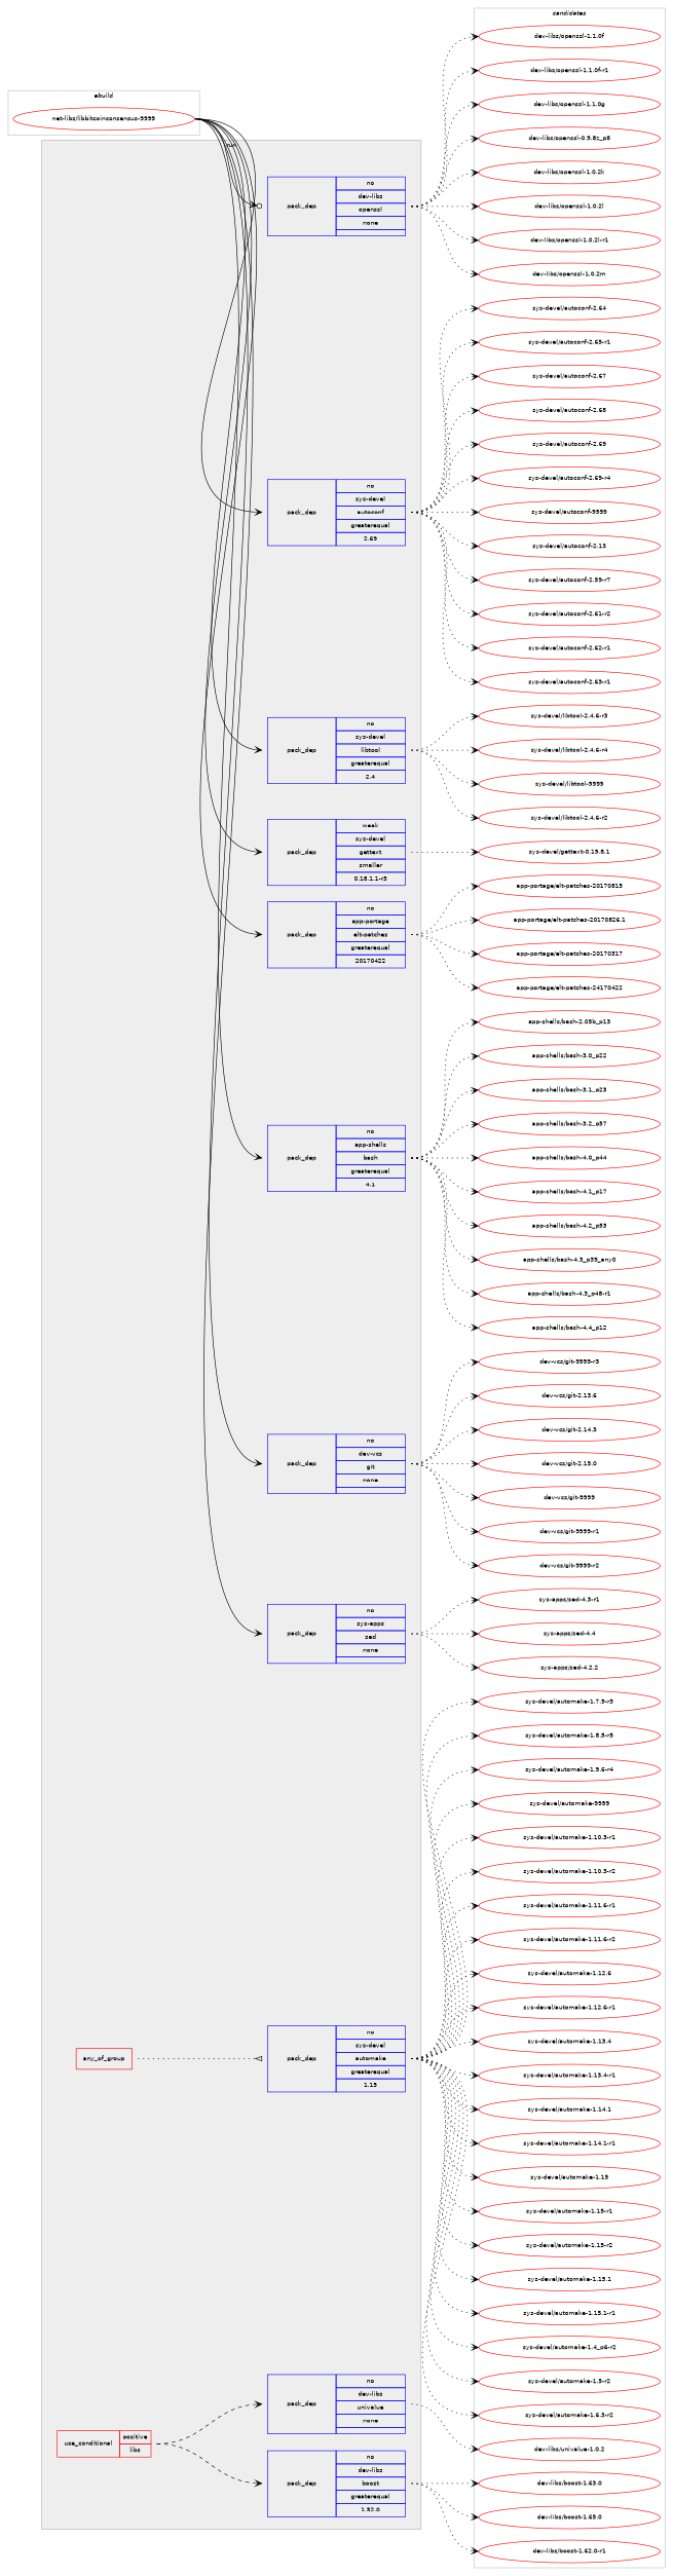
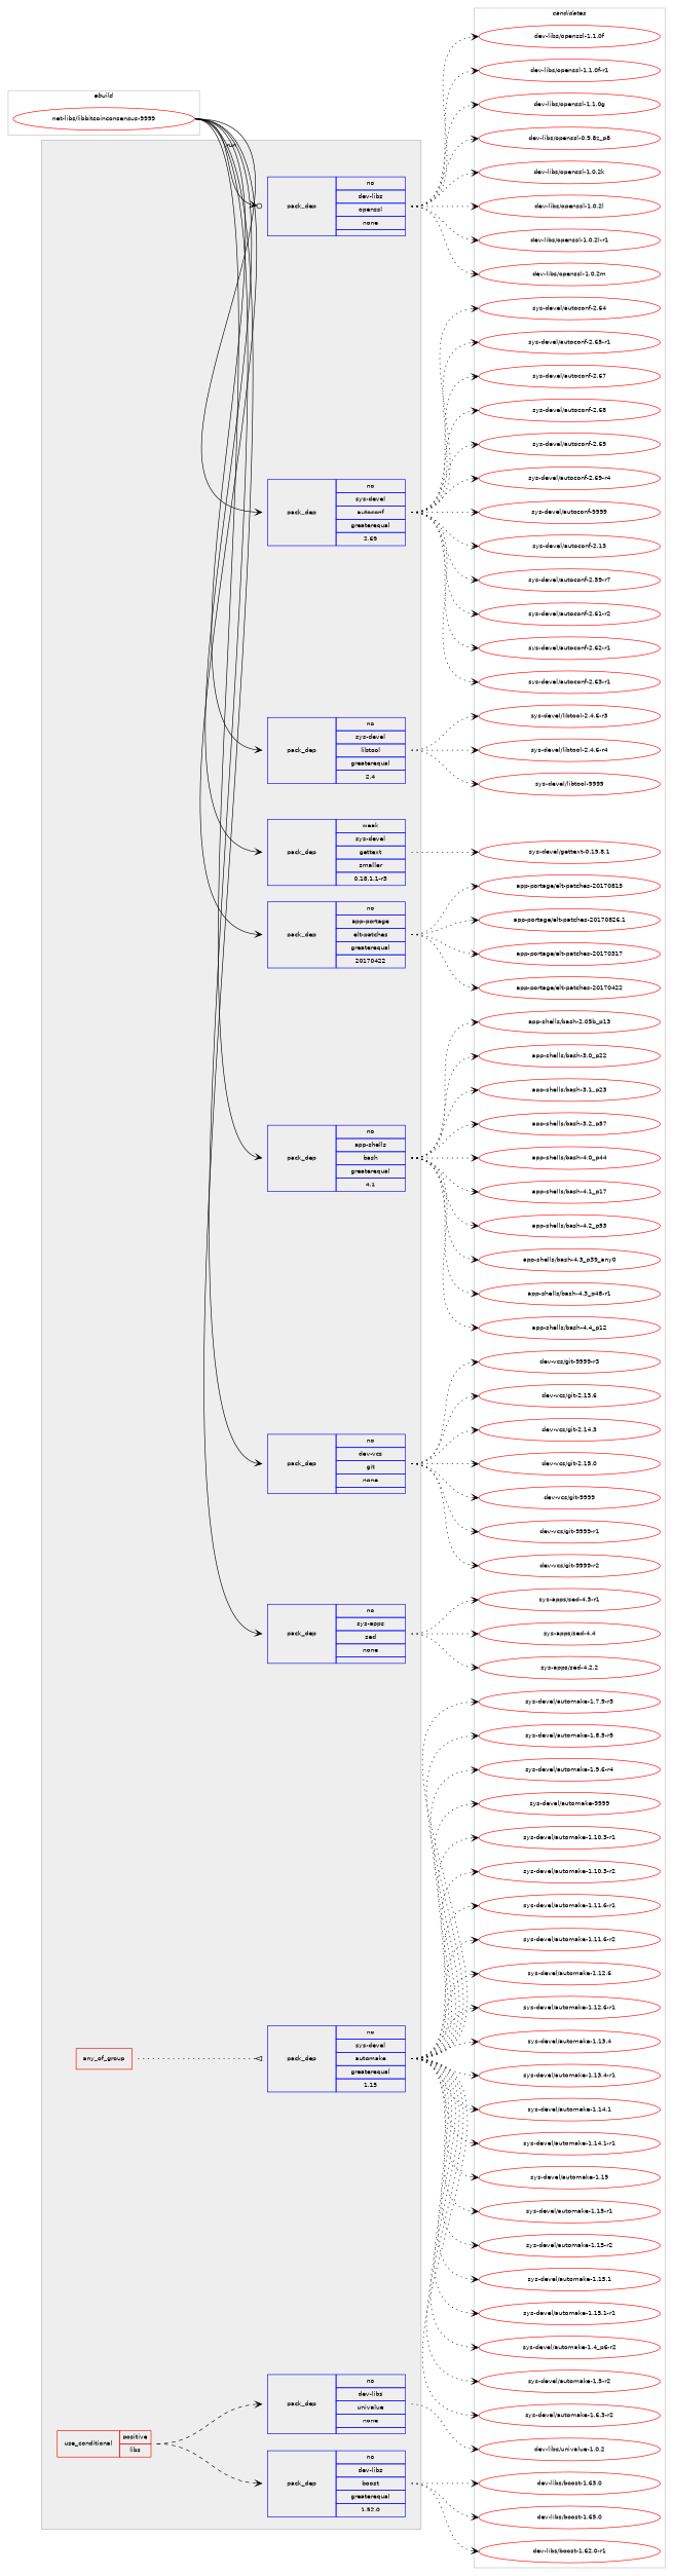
  digraph {
    compound=true
    concentrate=true
    fontname=Helvetica
    fontsize=10
    newrank=true
    rankdir=LR
    ranksep=1.5
    node [color=red fontname=Helvetica fontsize=10]
    edge [arrowhead=vee headport=w style=dotted tailport=e weight=100]
    n1 [label="net-libs/libbitcoinconsensus-9999" width=4]
    n2 [color=blue label=<<TABLE BORDER="0" CELLBORDER="1" CELLSPACING="0" CELLPADDING="4" WIDTH="220"><TR><TD ROWSPAN="6" CELLPADDING="30">pack_dep</TD></TR><TR><TD WIDTH="110">no</TD></TR><TR><TD>sys-devel</TD></TR><TR><TD>automake</TD></TR><TR><TD>greaterequal</TD></TR><TR><TD>1.15</TD></TR></TABLE>> shape=none]
    n3 [label=<<TABLE BORDER="0" CELLBORDER="1" CELLSPACING="0" CELLPADDING="4"><TR><TD CELLPADDING="10">any_of_group</TD></TR></TABLE>> shape=none]
    n4 [color=blue label=<<TABLE BORDER="0" CELLBORDER="1" CELLSPACING="0" CELLPADDING="4" WIDTH="220"><TR><TD ROWSPAN="6" CELLPADDING="30">pack_dep</TD></TR><TR><TD WIDTH="110">no</TD></TR><TR><TD>dev-libs</TD></TR><TR><TD>univalue</TD></TR><TR><TD>none</TD></TR><TR><TD></TD></TR></TABLE>> shape=none]
    n5 [color=blue label=<<TABLE BORDER="0" CELLBORDER="1" CELLSPACING="0" CELLPADDING="4" WIDTH="220"><TR><TD ROWSPAN="6" CELLPADDING="30">pack_dep</TD></TR><TR><TD WIDTH="110">no</TD></TR><TR><TD>dev-libs</TD></TR><TR><TD>boost</TD></TR><TR><TD>greaterequal</TD></TR><TR><TD>1.52.0</TD></TR></TABLE>> shape=none]
    n6 [label=<<TABLE BORDER="0" CELLBORDER="1" CELLSPACING="0" CELLPADDING="4"><TR><TD ROWSPAN="3" CELLPADDING="10">use_conditional</TD></TR><TR><TD>positive</TD></TR><TR><TD>libs</TD></TR></TABLE>> shape=none]
    n7 [color=blue label=<<TABLE BORDER="0" CELLBORDER="1" CELLSPACING="0" CELLPADDING="4" WIDTH="220"><TR><TD ROWSPAN="6" CELLPADDING="30">pack_dep</TD></TR><TR><TD WIDTH="110">no</TD></TR><TR><TD>app-portage</TD></TR><TR><TD>elt-patches</TD></TR><TR><TD>greaterequal</TD></TR><TR><TD>20170422</TD></TR></TABLE>> shape=none]
    n8 [color=blue label=<<TABLE BORDER="0" CELLBORDER="1" CELLSPACING="0" CELLPADDING="4" WIDTH="220"><TR><TD ROWSPAN="6" CELLPADDING="30">pack_dep</TD></TR><TR><TD WIDTH="110">no</TD></TR><TR><TD>app-shells</TD></TR><TR><TD>bash</TD></TR><TR><TD>greaterequal</TD></TR><TR><TD>4.1</TD></TR></TABLE>> shape=none]
    n9 [color=blue label=<<TABLE BORDER="0" CELLBORDER="1" CELLSPACING="0" CELLPADDING="4" WIDTH="220"><TR><TD ROWSPAN="6" CELLPADDING="30">pack_dep</TD></TR><TR><TD WIDTH="110">no</TD></TR><TR><TD>dev-vcs</TD></TR><TR><TD>git</TD></TR><TR><TD>none</TD></TR><TR><TD></TD></TR></TABLE>> shape=none]
    n10 [color=blue label=<<TABLE BORDER="0" CELLBORDER="1" CELLSPACING="0" CELLPADDING="4" WIDTH="220"><TR><TD ROWSPAN="6" CELLPADDING="30">pack_dep</TD></TR><TR><TD WIDTH="110">no</TD></TR><TR><TD>sys-apps</TD></TR><TR><TD>sed</TD></TR><TR><TD>none</TD></TR><TR><TD></TD></TR></TABLE>> shape=none]
    n11 [color=blue label=<<TABLE BORDER="0" CELLBORDER="1" CELLSPACING="0" CELLPADDING="4" WIDTH="220"><TR><TD ROWSPAN="6" CELLPADDING="30">pack_dep</TD></TR><TR><TD WIDTH="110">no</TD></TR><TR><TD>sys-devel</TD></TR><TR><TD>autoconf</TD></TR><TR><TD>greaterequal</TD></TR><TR><TD>2.69</TD></TR></TABLE>> shape=none]
    n12 [color=blue label=<<TABLE BORDER="0" CELLBORDER="1" CELLSPACING="0" CELLPADDING="4" WIDTH="220"><TR><TD ROWSPAN="6" CELLPADDING="30">pack_dep</TD></TR><TR><TD WIDTH="110">no</TD></TR><TR><TD>sys-devel</TD></TR><TR><TD>libtool</TD></TR><TR><TD>greaterequal</TD></TR><TR><TD>2.4</TD></TR></TABLE>> shape=none]
    n13 [color=blue label=<<TABLE BORDER="0" CELLBORDER="1" CELLSPACING="0" CELLPADDING="4" WIDTH="220"><TR><TD ROWSPAN="6" CELLPADDING="30">pack_dep</TD></TR><TR><TD WIDTH="110">weak</TD></TR><TR><TD>sys-devel</TD></TR><TR><TD>gettext</TD></TR><TR><TD>smaller</TD></TR><TR><TD>0.18.1.1-r3</TD></TR></TABLE>> shape=none]
    n14 [color=blue label=<<TABLE BORDER="0" CELLBORDER="1" CELLSPACING="0" CELLPADDING="4" WIDTH="220"><TR><TD ROWSPAN="6" CELLPADDING="30">pack_dep</TD></TR><TR><TD WIDTH="110">no</TD></TR><TR><TD>dev-libs</TD></TR><TR><TD>openssl</TD></TR><TR><TD>none</TD></TR><TR><TD></TD></TR></TABLE>> shape=none]
    n15 [label="sys-devel/automake-1.10.3-r1" width=4]
    n16 [label="sys-devel/automake-1.10.3-r2" width=4]
    n17 [label="sys-devel/automake-1.11.6-r1" width=4]
    n18 [label="sys-devel/automake-1.11.6-r2" width=4]
    n19 [label="sys-devel/automake-1.12.6" width=4]
    n20 [label="sys-devel/automake-1.12.6-r1" width=4]
    n21 [label="sys-devel/automake-1.13.4" width=4]
    n22 [label="sys-devel/automake-1.13.4-r1" width=4]
    n23 [label="sys-devel/automake-1.14.1" width=4]
    n24 [label="sys-devel/automake-1.14.1-r1" width=4]
    n25 [label="sys-devel/automake-1.15" width=4]
    n26 [label="sys-devel/automake-1.15-r1" width=4]
    n27 [label="sys-devel/automake-1.15-r2" width=4]
    n28 [label="sys-devel/automake-1.15.1" width=4]
    n29 [label="sys-devel/automake-1.15.1-r1" width=4]
    n30 [label="sys-devel/automake-1.4_p6-r2" width=4]
    n31 [label="sys-devel/automake-1.5-r2" width=4]
    n32 [label="sys-devel/automake-1.6.3-r2" width=4]
    n33 [label="sys-devel/automake-1.7.9-r3" width=4]
    n34 [label="sys-devel/automake-1.8.5-r5" width=4]
    n35 [label="sys-devel/automake-1.9.6-r4" width=4]
    n36 [label="sys-devel/automake-9999" width=4]
    n37 [label="dev-libs/univalue-1.0.2" width=4]
    n38 [label="dev-libs/boost-1.62.0-r1" width=4]
    n39 [label="dev-libs/boost-1.63.0" width=4]
    n40 [label="dev-libs/boost-1.65.0" width=4]
    n41 [label="app-portage/elt-patches-20170317" width=4]
-   n42 [label="app-portage/elt-patches-24170422" width=4]
+   n42 [label="app-portage/elt-patches-20170422" width=4]
    n43 [label="app-portage/elt-patches-20170815" width=4]
    n44 [label="app-portage/elt-patches-20170826.1" width=4]
    n45 [label="app-shells/bash-2.05b_p13" width=4]
    n46 [label="app-shells/bash-3.0_p22" width=4]
    n47 [label="app-shells/bash-3.1_p23" width=4]
    n48 [label="app-shells/bash-3.2_p57" width=4]
    n49 [label="app-shells/bash-4.0_p44" width=4]
    n50 [label="app-shells/bash-4.1_p17" width=4]
    n51 [label="app-shells/bash-4.2_p53" width=4]
    n52 [label="app-shells/bash-4.3_p39_any0" width=4]
    n53 [label="app-shells/bash-4.3_p48-r1" width=4]
    n54 [label="app-shells/bash-4.4_p12" width=4]
    n55 [label="dev-vcs/git-2.13.6" width=4]
    n56 [label="dev-vcs/git-2.14.3" width=4]
    n57 [label="dev-vcs/git-2.15.0" width=4]
    n58 [label="dev-vcs/git-9999" width=4]
    n59 [label="dev-vcs/git-9999-r1" width=4]
    n60 [label="dev-vcs/git-9999-r2" width=4]
    n61 [label="dev-vcs/git-9999-r3" width=4]
    n62 [label="sys-apps/sed-4.2.2" width=4]
    n63 [label="sys-apps/sed-4.3-r1" width=4]
    n64 [label="sys-apps/sed-4.4" width=4]
    n65 [label="sys-devel/autoconf-2.13" width=4]
    n66 [label="sys-devel/autoconf-2.59-r7" width=4]
    n67 [label="sys-devel/autoconf-2.61-r2" width=4]
    n68 [label="sys-devel/autoconf-2.62-r1" width=4]
    n69 [label="sys-devel/autoconf-2.63-r1" width=4]
    n70 [label="sys-devel/autoconf-2.64" width=4]
    n71 [label="sys-devel/autoconf-2.65-r1" width=4]
    n72 [label="sys-devel/autoconf-2.67" width=4]
    n73 [label="sys-devel/autoconf-2.68" width=4]
    n74 [label="sys-devel/autoconf-2.69" width=4]
    n75 [label="sys-devel/autoconf-2.69-r4" width=4]
    n76 [label="sys-devel/autoconf-9999" width=4]
-   n77 [label="sys-devel/libtool-2.4.6-r2" width=4]
    n78 [label="sys-devel/libtool-2.4.6-r3" width=4]
    n79 [label="sys-devel/libtool-2.4.6-r4" width=4]
    n80 [label="sys-devel/libtool-9999" width=4]
    n81 [label="sys-devel/gettext-0.19.8.1" width=4]
    n82 [label="dev-libs/openssl-0.9.8z_p8" width=4]
    n83 [label="dev-libs/openssl-1.0.2k" width=4]
    n84 [label="dev-libs/openssl-1.0.2l" width=4]
    n85 [label="dev-libs/openssl-1.0.2l-r1" width=4]
    n86 [label="dev-libs/openssl-1.0.2m" width=4]
    n87 [label="dev-libs/openssl-1.1.0f" width=4]
    n88 [label="dev-libs/openssl-1.1.0f-r1" width=4]
    n89 [label="dev-libs/openssl-1.1.0g" width=4]
    subgraph cluster_1 {
      color=gray
      label=<<i>ebuild</i>>
      rank=same
      n1
    }
    subgraph cluster_2 {
      color=gray
      label=<<i>dependencies</i>>
      subgraph cluster_3 {
        color=gray
        fillcolor="#eeeeee"
        label=<<i>compile</i>>
        style=filled
        subgraph sub_4 {
          color=gray
          fillcolor="#eeeeee"
          label=<<i>compile</i>>
          style=filled
          n3
          subgraph sub_5 {
            color=gray
            fillcolor="#eeeeee"
            label=<<i>compile</i>>
            style=filled
            n2
          }
        }
        subgraph sub_6 {
          color=gray
          fillcolor="#eeeeee"
          label=<<i>compile</i>>
          style=filled
          n6
          subgraph sub_7 {
            color=gray
            fillcolor="#eeeeee"
            label=<<i>compile</i>>
            style=filled
            n4
          }
          subgraph sub_8 {
            color=gray
            fillcolor="#eeeeee"
            label=<<i>compile</i>>
            style=filled
            n5
          }
        }
        subgraph sub_9 {
          color=gray
          fillcolor="#eeeeee"
          label=<<i>compile</i>>
          style=filled
          n7
        }
        subgraph sub_10 {
          color=gray
          fillcolor="#eeeeee"
          label=<<i>compile</i>>
          style=filled
          n8
        }
        subgraph sub_11 {
          color=gray
          fillcolor="#eeeeee"
          label=<<i>compile</i>>
          style=filled
          n9
        }
        subgraph sub_12 {
          color=gray
          fillcolor="#eeeeee"
          label=<<i>compile</i>>
          style=filled
          n10
        }
        subgraph sub_13 {
          color=gray
          fillcolor="#eeeeee"
          label=<<i>compile</i>>
          style=filled
          n11
        }
        subgraph sub_14 {
          color=gray
          fillcolor="#eeeeee"
          label=<<i>compile</i>>
          style=filled
          n12
        }
        subgraph sub_15 {
          color=gray
          fillcolor="#eeeeee"
          label=<<i>compile</i>>
          style=filled
          n13
        }
      }
      subgraph cluster_16 {
        color=gray
        fillcolor="#eeeeee"
        label=<<i>compile and run</i>>
        style=filled
        subgraph sub_17 {
          color=gray
          fillcolor="#eeeeee"
          label=<<i>compile and run</i>>
          style=filled
          n14
        }
      }
      subgraph cluster_18 {
        color=gray
        fillcolor="#eeeeee"
        label=<<i>run</i>>
        style=filled
      }
    }
    subgraph cluster_19 {
      color=gray
      label=<<i>candidates</i>>
      rank=same
      subgraph sub_20 {
        color=black
        label=<<i>candidates</i>>
        nodesep=1
        rank=same
        n15
        n16
        n17
        n18
        n19
        n20
        n21
        n22
        n23
        n24
        n25
        n26
        n27
        n28
        n29
        n30
        n31
        n32
        n33
        n34
        n35
        n36
      }
      subgraph sub_21 {
        color=black
        label=<<i>candidates</i>>
        nodesep=1
        rank=same
        n37
      }
      subgraph sub_22 {
        color=black
        label=<<i>candidates</i>>
        nodesep=1
        rank=same
        n38
        n39
        n40
      }
      subgraph sub_23 {
        color=black
        label=<<i>candidates</i>>
        nodesep=1
        rank=same
        n41
        n42
        n43
        n44
      }
      subgraph sub_24 {
        color=black
        label=<<i>candidates</i>>
        nodesep=1
        rank=same
        n45
        n46
        n47
        n48
        n49
        n50
        n51
        n52
        n53
        n54
      }
      subgraph sub_25 {
        color=black
        label=<<i>candidates</i>>
        nodesep=1
        rank=same
        n55
        n56
        n57
        n58
        n59
        n60
        n61
      }
      subgraph sub_26 {
        color=black
        label=<<i>candidates</i>>
        nodesep=1
        rank=same
        n62
        n63
        n64
      }
      subgraph sub_27 {
        color=black
        label=<<i>candidates</i>>
        nodesep=1
        rank=same
        n65
        n66
        n67
        n68
        n69
        n70
        n71
        n72
        n73
        n74
        n75
        n76
      }
      subgraph sub_28 {
        color=black
        label=<<i>candidates</i>>
        nodesep=1
        rank=same
-       n77
        n78
        n79
        n80
      }
      subgraph sub_29 {
        color=black
        label=<<i>candidates</i>>
        nodesep=1
        rank=same
        n81
      }
      subgraph sub_30 {
        color=black
        label=<<i>candidates</i>>
        nodesep=1
        rank=same
        n82
        n83
        n84
        n85
        n86
        n87
        n88
        n89
      }
    }
    n1 -> n7 [style=solid weight=20]
    n1 -> n8 [style=solid weight=20]
    n1 -> n9 [style=solid weight=20]
    n1 -> n10 [style=solid weight=20]
    n1 -> n11 [style=solid weight=20]
    n1 -> n12 [style=solid weight=20]
    n1 -> n13 [style=solid weight=20]
    n1 -> n14 [arrowhead=odotvee style=solid weight=20]
    n2 -> n15
    n2 -> n16
    n2 -> n17
    n2 -> n18
    n2 -> n19
    n2 -> n20
    n2 -> n21
    n2 -> n22
    n2 -> n23
    n2 -> n24
    n2 -> n25
    n2 -> n26
    n2 -> n27
    n2 -> n28
    n2 -> n29
    n2 -> n30
    n2 -> n31
    n2 -> n32
    n2 -> n33
    n2 -> n34
    n2 -> n35
    n2 -> n36
    n3 -> n2 [arrowhead=oinv weight=20]
    n4 -> n37
    n5 -> n38
    n5 -> n39
    n5 -> n40
    n6 -> n4 [style=dashed weight=20]
    n6 -> n5 [style=dashed weight=20]
    n7 -> n41
    n7 -> n42
    n7 -> n43
    n7 -> n44
    n8 -> n45
    n8 -> n46
    n8 -> n47
    n8 -> n48
    n8 -> n49
    n8 -> n50
    n8 -> n51
    n8 -> n52
    n8 -> n53
    n8 -> n54
    n9 -> n55
    n9 -> n56
    n9 -> n57
    n9 -> n58
    n9 -> n59
    n9 -> n60
    n9 -> n61
    n10 -> n62
    n10 -> n63
    n10 -> n64
    n11 -> n65
    n11 -> n66
    n11 -> n67
    n11 -> n68
    n11 -> n69
    n11 -> n70
    n11 -> n71
    n11 -> n72
    n11 -> n73
    n11 -> n74
    n11 -> n75
    n11 -> n76
-   n12 -> n77
    n12 -> n78
    n12 -> n79
    n12 -> n80
    n13 -> n81
    n14 -> n82
    n14 -> n83
    n14 -> n84
    n14 -> n85
    n14 -> n86
    n14 -> n87
    n14 -> n88
    n14 -> n89
  }
